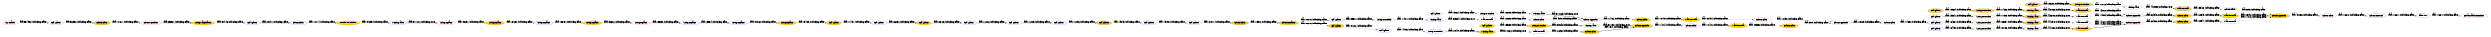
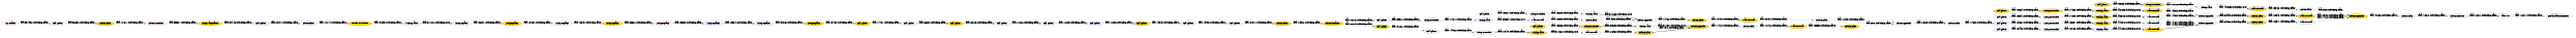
  digraph {
    rankdir=LR
    node [color=blue fillcolor=white style=filled]
    edge [style=dotted]
    n1 [fillcolor=gold label="Column Filter"]
    n2 [color=red label="Column Combiner"]
    n3 [color=gray40 fillcolor=gold label="String Manipulation"]
    n4 [color=gray40 fillcolor=gold label="Missing Value"]
    n5 [color=darkgreen label="Math Formula"]
    n6 [fillcolor=gold label="Column Filter"]
    n7 [color=gray40 label="Column Filter"]
    n8 [fillcolor=gold label="Column Appender"]
    n9 [color=red label="Column Filter"]
    n10 [label="Cell Splitter"]
    n11 [color=darkgreen label="String To Number"]
    n12 [label="Missing Value"]
    n13 [label="Missing Value"]
    n14 [color=red label="String Replacer"]
    n15 [color=red fillcolor=gold label="String Replacer"]
    n16 [fillcolor=gold label="Column Filter"]
    n17 [color=darkgreen label="Math Formula"]
    n18 [color=red fillcolor=gold label="Math Formula"]
    n19 [color=red fillcolor=gold label="Column Filter"]
    n20 [color=gray40 label="Column Appender"]
    n21 [label="Cell Splitter"]
    n22 [fillcolor=gold label="Cell Splitter"]
    n23 [label="Cell Splitter"]
    n24 [color=gray40 fillcolor=gold label="Cell Splitter"]
    n25 [label="Cell Splitter"]
    n26 [color=darkgreen label="Cell Splitter"]
    n27 [fillcolor=gold label="Cell Splitter"]
    n28 [color=darkgreen fillcolor=gold label="String To Number"]
    n29 [color=gray40 label="Missing Value"]
    n30 [color=gray40 label="Column Filter"]
    n31 [label="Cell Splitter"]
    n32 [color=red label="Extract Table Dimension"]
    n33 [label="Cell Splitter"]
    n34 [label="Column Filter"]
    n35 [color=darkgreen label="String To Number"]
    n36 [fillcolor=gold label="Missing Value"]
    n37 [color=darkgreen label="Cell Splitter"]
    n38 [fillcolor=gold label="Column Filter"]
    n39 [color=gray40 fillcolor=gold label="Column Renamer"]
    n40 [fillcolor=gold label="Math Formula"]
    n41 [color=darkgreen fillcolor=gold label="Column Appender"]
    n42 [color=darkgreen label="Math Formula"]
    n43 [color=darkgreen label="Column Appender"]
    n44 [color=red fillcolor=gold label="Column Filter"]
    n45 [color=darkgreen label="Missing Value"]
    n46 [color=red label="Column Appender"]
    n47 [color=gray40 fillcolor=gold label="Column Filter"]
    n48 [color=gray40 fillcolor=gold label="String To Number"]
    n49 [color=gray40 fillcolor=gold label="Missing Value"]
    n50 [fillcolor=gold label="Math Formula"]
    n51 [label="String Replacer"]
    n52 [color=gray40 fillcolor=gold label="String Replacer"]
    n53 [color=darkgreen fillcolor=gold label="Cell Splitter"]
    n54 [color=darkgreen fillcolor=gold label="Cell Splitter"]
    n55 [label="Cell Splitter"]
    n56 [label="String To Number"]
    n57 [color=red label="CSV Reader"]
    n58 [color=darkgreen label="Cell Splitter"]
    n59 [label="String Replacer"]
    n60 [label="String Replacer"]
    n61 [label="Column Resorter"]
    n62 [color=darkgreen label="Table View"]
    n63 [fillcolor=gold label="Missing Value"]
    n64 [color=darkgreen label="Math Formula"]
    n65 [label="Cell Splitter"]
    n66 [fillcolor=gold label="Math Formula"]
    n67 [color=red label="Math Formula"]
    n68 [color=red label="Column Filter"]
    n69 [label="Missing Value"]
    n70 [color=darkgreen label="Missing Value"]
    n71 [label="Column Filter"]
    n72 [color=red fillcolor=gold label="Math Formula"]
    n73 [color=red fillcolor=gold label="Number To Number"]
    n74 [color=gray40 label="Cell Splitter"]
    n75 [color=red label="String To Number"]
    n76 [color=red label="Column Appender"]
    n77 [color=gray40 fillcolor=gold label="String Replacer"]
    n78 [color=red label="String Replacer"]
    n79 [color=darkgreen fillcolor=gold label="Math Formula"]
    n80 [color=red label="Column Filter"]
    n81 [label="Cell Splitter"]
    n82 [color=gray40 label="String To Number"]
    n83 [color=gray40 label="Cell Splitter"]
    n84 [color=gray40 label="String To Number"]
    n85 [color=darkgreen fillcolor=gold label="Cell Splitter"]
    n86 [color=red fillcolor=gold label="String To Number"]
    n87 [color=darkgreen fillcolor=gold label="Cell Splitter"]
    n1 -> n2 [label="data: 107611; is_blocking: False"]
-   n2 -> n3 [label="data: 393987; is_blocking: False" style=bold]
+   n2 -> n3 [label="data: 393987; is_blocking: False"]
    n3 -> n33 [label="data: 394146; is_blocking: False" style=dashed]
    n4 -> n5 [label="data: 5113672; is_blocking: True"]
    n5 -> n6 [label="data: 128252; is_blocking: False" style=dashed]
    n6 -> n41 [label="data: 4510; is_blocking: False" style=bold]
    n7 -> n8 [label="data: 3895; is_blocking: False"]
    n8 -> n9 [label="data: 487636; is_blocking: False"]
    n9 -> n61 [label="data: 116672; is_blocking: False"]
    n10 -> n11 [label="data: 164492; is_blocking: False"]
    n11 -> n12 [label="data: 180736; is_blocking: False"]
    n12 -> n72 [label="data: 4447032; is_blocking: True" style=bold]
    n13 -> n14 [label="data: 5177200; is_blocking: True" style=bold]
    n14 -> n15 [label="data: 158291; is_blocking: False"]
    n15 -> n59 [label="data: 157250; is_blocking: False"]
    n16 -> n17 [label="data: 128547; is_blocking: False"]
    n17 -> n8 [label="data: 177818; is_blocking: False" style=dashed]
    n18 -> n19 [label="data: 158353; is_blocking: False"]
    n19 -> n20 [label="data: 3900; is_blocking: False"]
    n20 -> n30 [label="data: 113229; is_blocking: False" style=bold]
    n21 -> n22 [label="data: 172096; is_blocking: False" style=dashed]
    n22 -> n23 [label="data: 149843; is_blocking: False" style=dashed]
    n23 -> n37 [label="data: 149758; is_blocking: False" style=dashed]
    n24 -> n25 [label="data: 183783; is_blocking: False" style=bold]
    n25 -> n26 [label="data: 172082; is_blocking: False" style=bold]
    n26 -> n21 [label="data: 172089; is_blocking: False" style=bold]
    n27 -> n28 [label="data: 153238; is_blocking: False" style=bold]
    n28 -> n29 [label="data: 176772; is_blocking: False" style=dashed]
    n29 -> n66 [label="data: 4400985; is_blocking: True"]
    n30 -> n31 [label="data: 114692; is_blocking: False"]
    n31 -> n35 [label="data: 164667; is_blocking: False"]
    n33 -> n34 [label="data: 209477; is_blocking: False" style=bold]
    n34 -> n73 [label="data: 118714; is_blocking: False" style=dashed]
    n35 -> n36 [label="data: 185857; is_blocking: False" style=dashed]
    n36 -> n64 [label="data: 4442978; is_blocking: True"]
    n37 -> n38 [label="data: 131917; is_blocking: False" style=dashed]
    n38 -> n39 [label="data: 115902; is_blocking: False" style=dashed]
    n39 -> n54 [label="data: 106715; is_blocking: False"]
    n39 -> n81 [label="data: 106715; is_blocking: False"]
    n40 -> n8 [label="data: 169792; is_blocking: False" style=dashed]
    n41 -> n71 [label="data: 114764; is_blocking: False"]
    n42 -> n43 [label="data: 144054; is_blocking: False"]
    n43 -> n44 [label="data: 324948; is_blocking: False" style=bold]
    n44 -> n40 [label="data: 128543; is_blocking: False" style=dashed]
    n45 -> n46 [label="data: 5170629; is_blocking: True" style=bold]
    n46 -> n47 [label="data: 114762; is_blocking: False" style=dashed]
    n47 -> n79 [label="data: 118415; is_blocking: False"]
    n48 -> n49 [label="data: 174236; is_blocking: False" style=dashed]
    n49 -> n50 [label="data: 4437965; is_blocking: True" style=bold]
    n50 -> n43 [label="data: 143813; is_blocking: False"]
    n51 -> n52 [label="data: 155160; is_blocking: False"]
    n52 -> n53 [label="data: 154739; is_blocking: False" style=dashed]
    n53 -> n65 [label="data: 174731; is_blocking: False"]
    n54 -> n55 [label="data: 191261; is_blocking: False" style=dashed]
    n55 -> n56 [label="data: 144192; is_blocking: False"]
    n56 -> n4 [label="data: 178470; is_blocking: False" style=bold]
    n57 -> n58 [label="data: 5514992; is_blocking: False"]
    n58 -> n1 [label="data: 532530; is_blocking: False" style=dashed]
    n59 -> n77 [label="data: 156757; is_blocking: False" style=dashed]
    n60 -> n51 [label="data: 155514; is_blocking: False" style=bold]
-   n61 -> n62 [label="data: 116671; is_blocking: False"]
+   n61 -> n62 [label="data: 116671; is_blocking: False" style=bold]
    n62 -> n32 [label="data: 116671; is_blocking: False"]
    n63 -> n42 [label="data: 4436708; is_blocking: True" style=bold]
    n64 -> n76 [label="data: 147627; is_blocking: False" style=dashed]
    n65 -> n24 [label="data: 166050; is_blocking: False" style=bold]
    n66 -> n7 [label="data: 155428; is_blocking: False"]
    n67 -> n68 [label="data: 125695; is_blocking: False"]
    n68 -> n46 [label="data: 4509; is_blocking: False" style=dashed]
    n69 -> n67 [label="data: 5093647; is_blocking: True" style=dashed]
    n70 -> n41 [label="data: 5171507; is_blocking: True" style=dashed]
    n71 -> n18 [label="data: 118416; is_blocking: False"]
    n72 -> n76 [label="data: 147254; is_blocking: False" style=bold]
    n73 -> n13 [label="data: 154295; is_blocking: False"]
    n74 -> n75 [label="data: 155541; is_blocking: False" style=bold]
    n75 -> n63 [label="data: 171383; is_blocking: False" style=dashed]
    n76 -> n16 [label="data: 324982; is_blocking: False" style=dashed]
    n77 -> n78 [label="data: 156361; is_blocking: False" style=bold]
    n78 -> n60 [label="data: 155898; is_blocking: False" style=bold]
    n79 -> n80 [label="data: 158464; is_blocking: False" style=dashed]
    n80 -> n20 [label="data: 116498; is_blocking: False" style=dashed]
    n81 -> n82 [label="data: 155511; is_blocking: False" style=bold]
    n82 -> n69 [label="data: 174871; is_blocking: False" style=dashed]
    n83 -> n84 [label="data: 155324; is_blocking: False"]
    n84 -> n45 [label="data: 158295; is_blocking: False"]
    n85 -> n48 [label="data: 155624; is_blocking: False"]
    n86 -> n70 [label="data: 159643; is_blocking: False" style=bold]
    n87 -> n86 [label="data: 155256; is_blocking: False"]
  }
